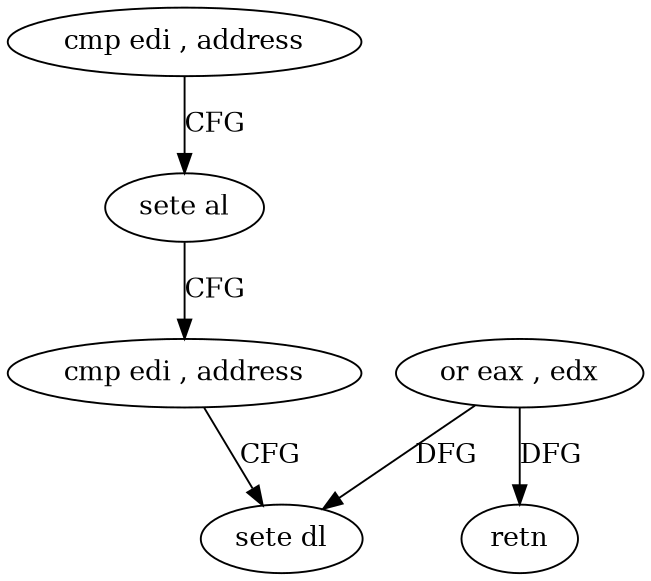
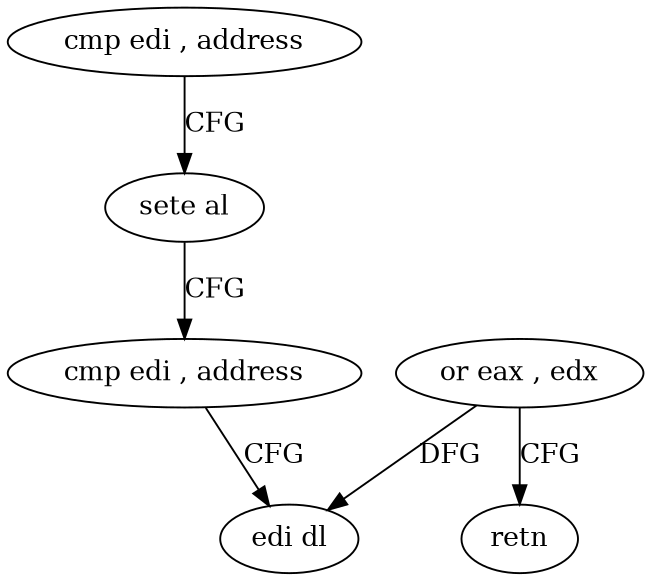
  digraph {
    n1 [label="cmp edi , address"]
    n2 [label="sete al"]
    n3 [label="cmp edi , address"]
-   n4 [label="sete dl"]
+   n4 [label="edi dl"]
    n5 [label="or eax , edx"]
    n6 [label=retn]
    n1 -> n2 [label=CFG]
    n2 -> n3 [label=CFG]
    n3 -> n4 [label=CFG]
    n5 -> n4 [label=DFG]
-   n5 -> n6 [label=DFG]
+   n5 -> n6 [label=CFG]
  }
